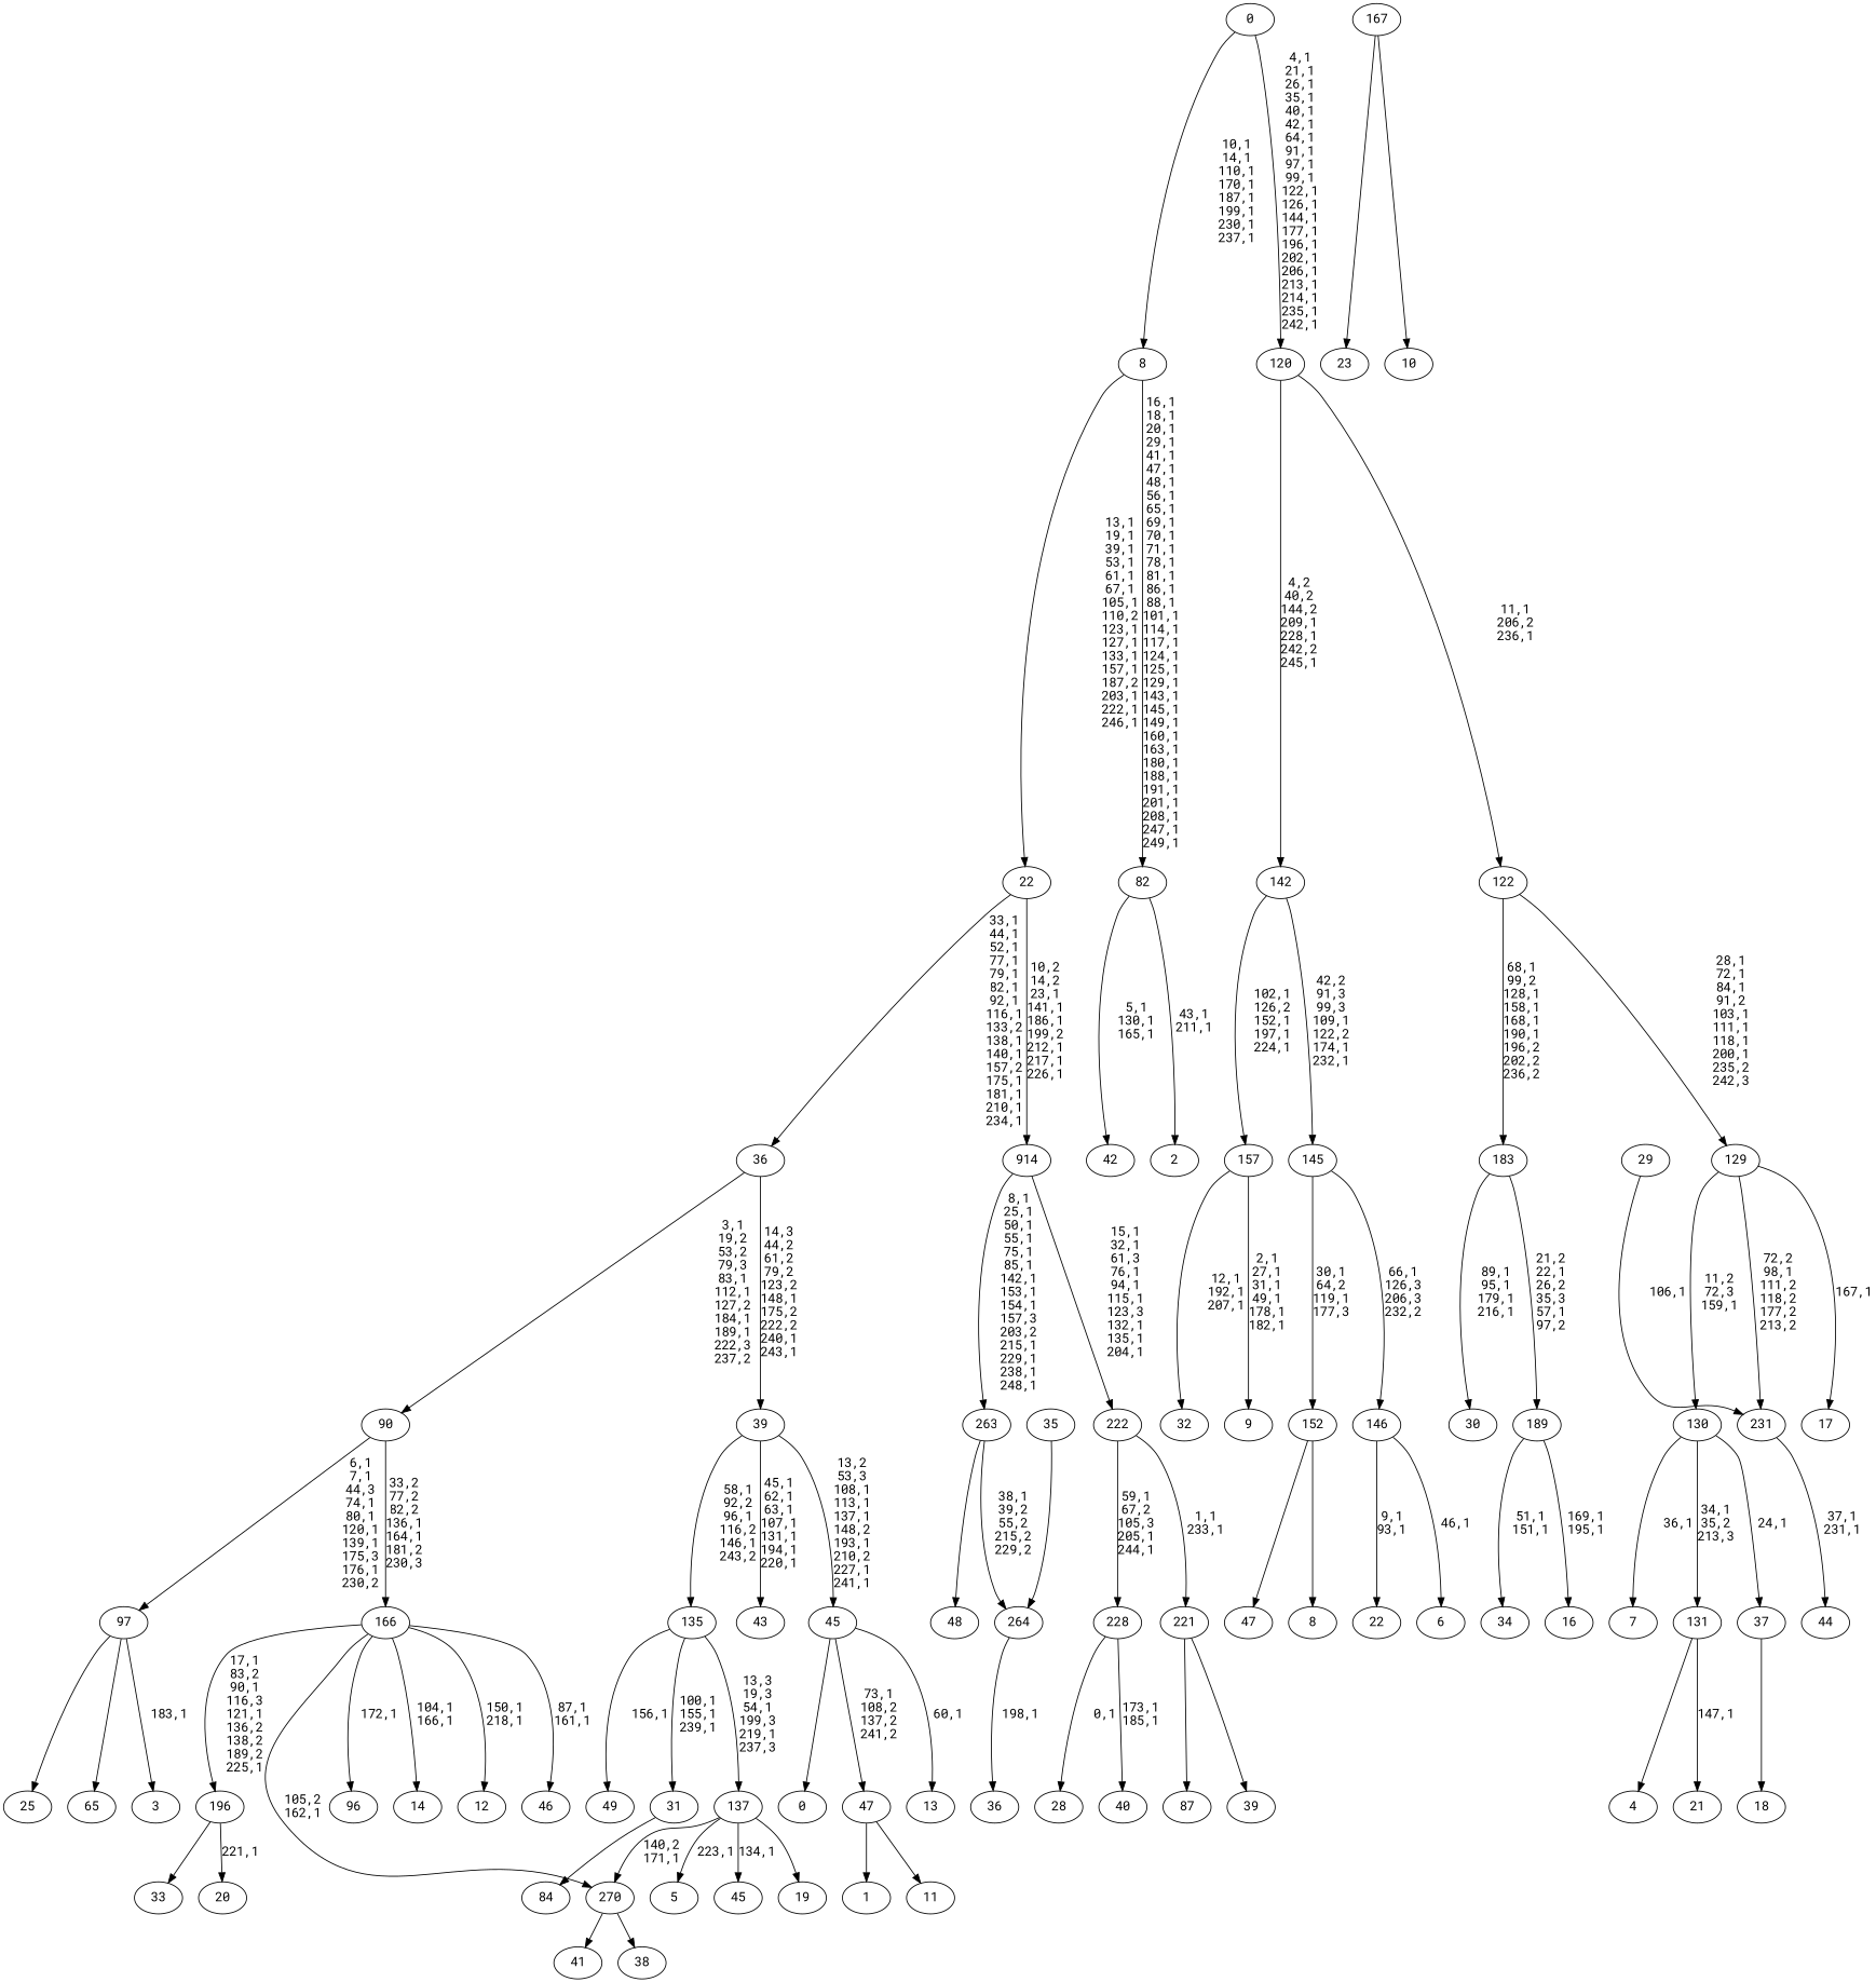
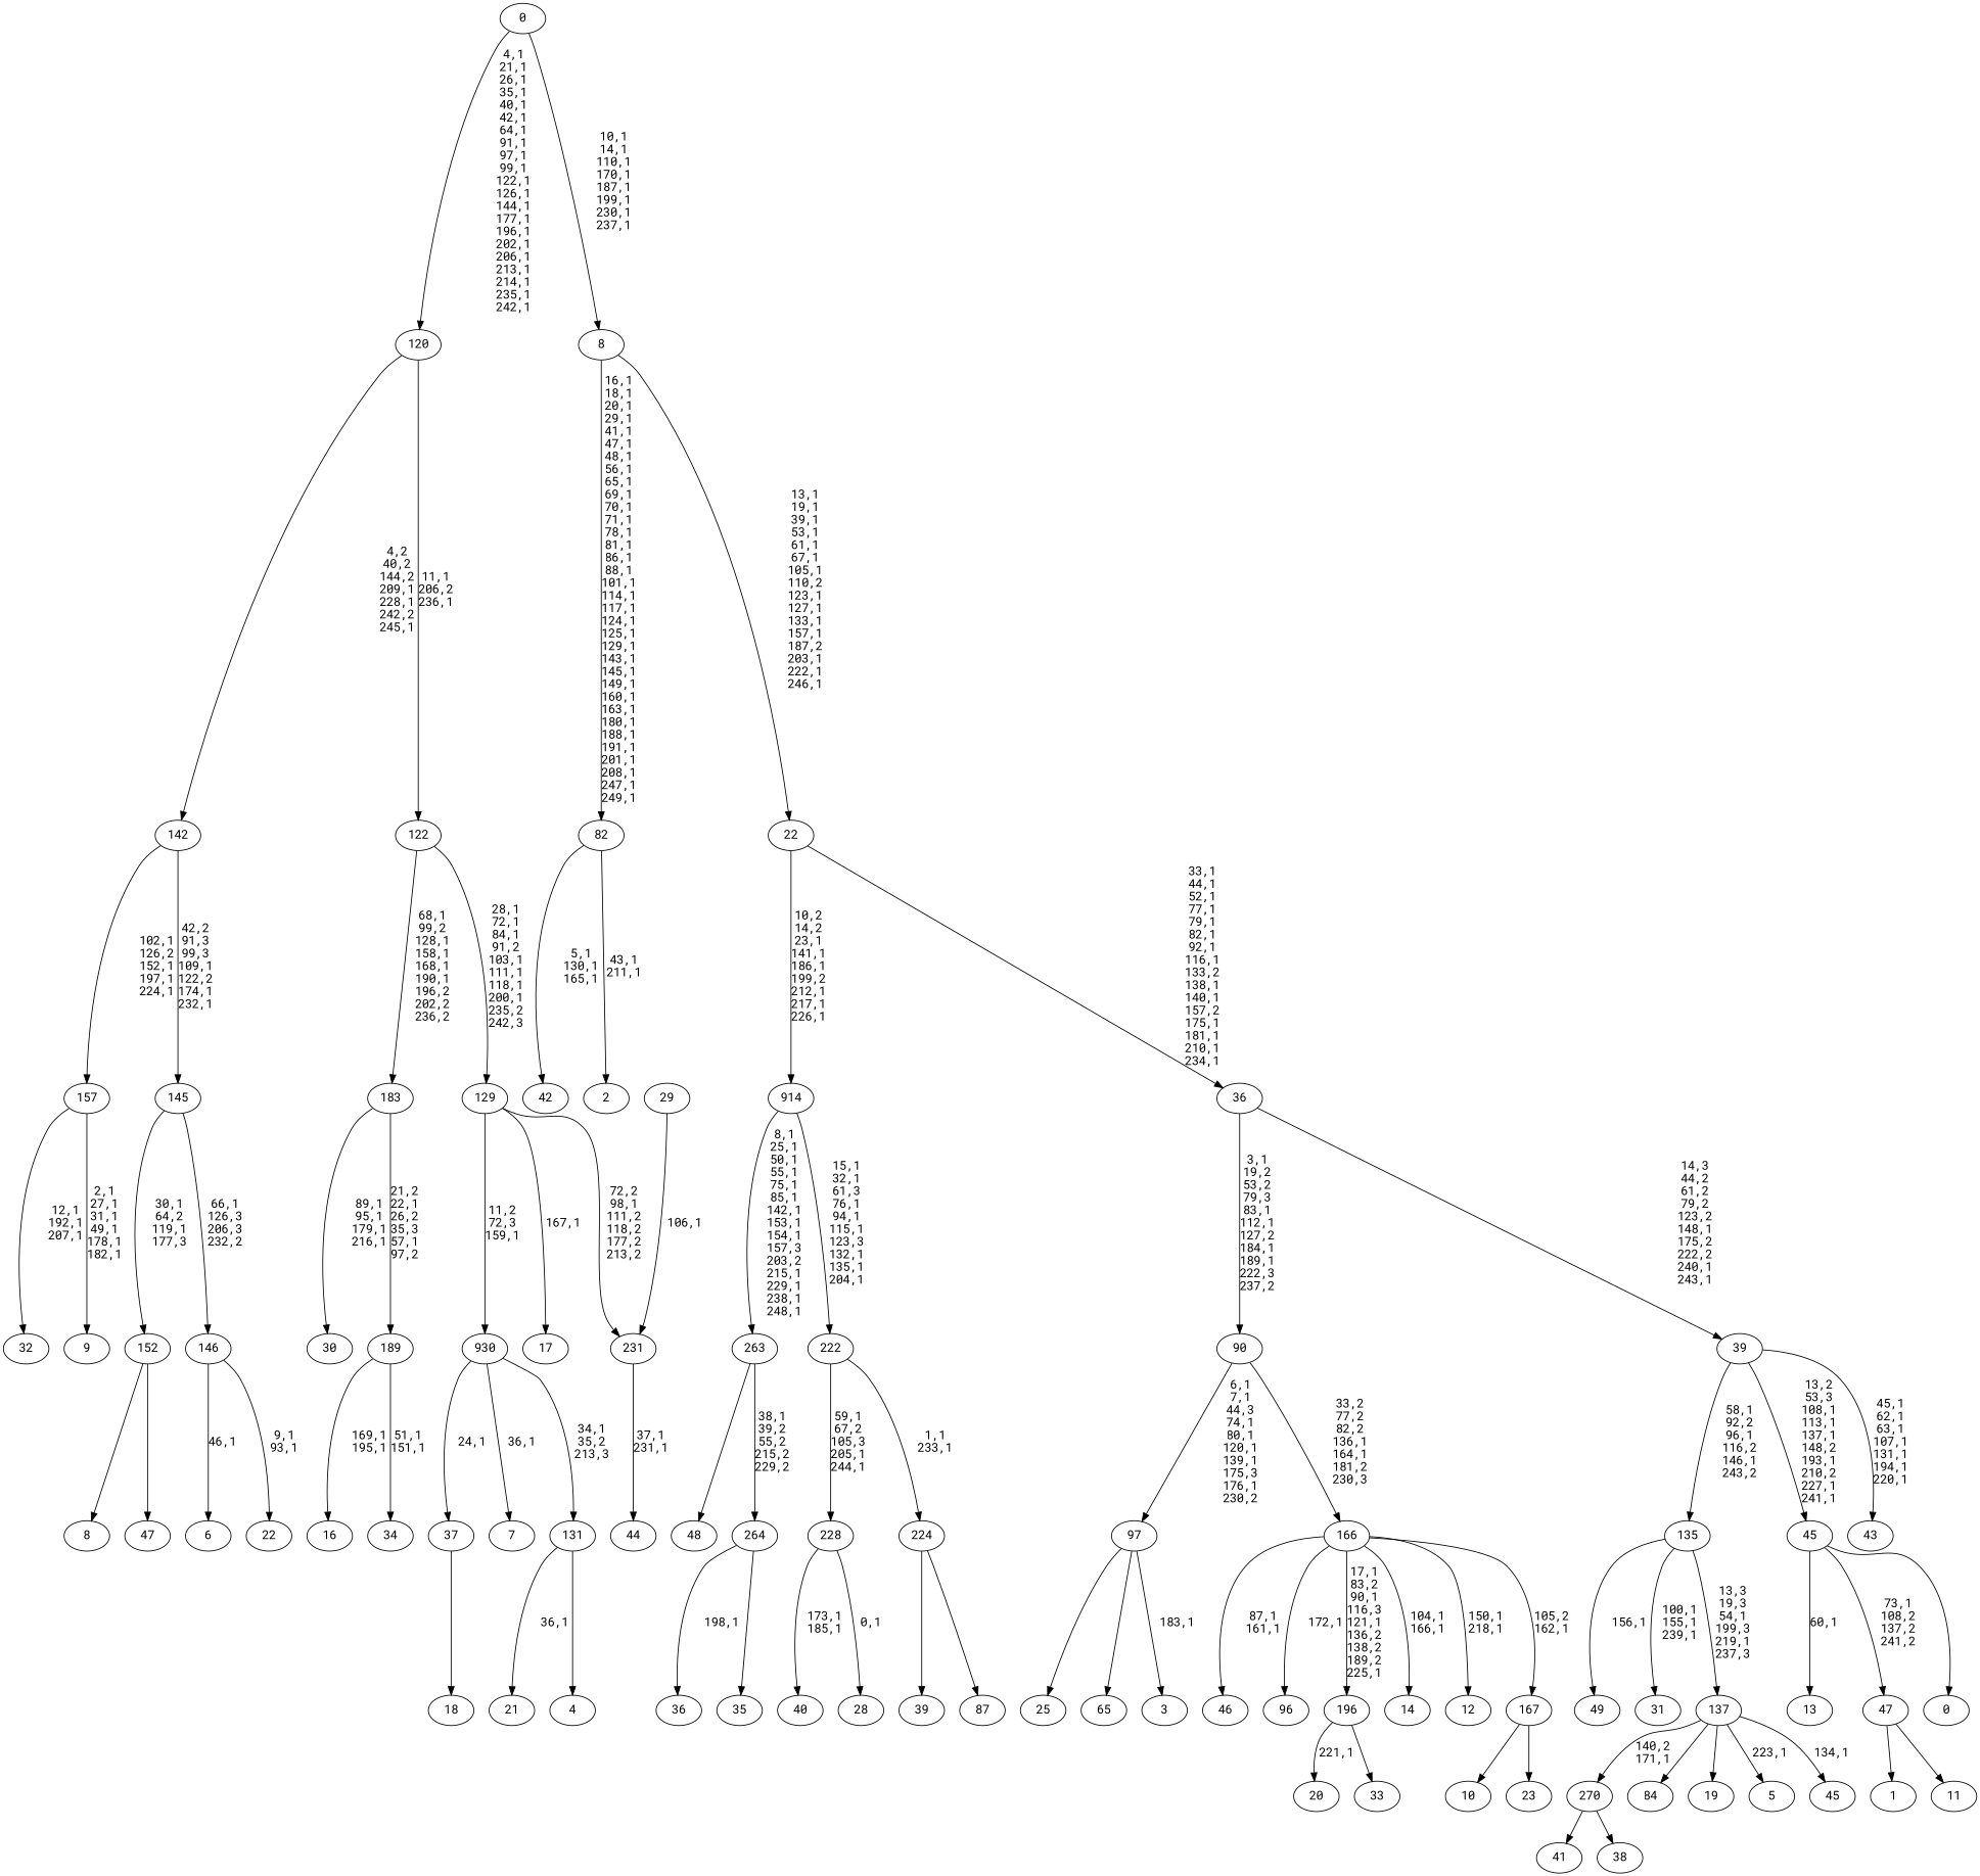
  digraph {
    fontname="Roboto Mono"
    node [fontname="Roboto Mono"]
    edge [fontname="Roboto Mono"]
    n1 [label=49]
    n2 [label=48]
    n3 [label=47]
    n4 [label=46]
    n5 [label=45]
    n6 [label=44]
    n7 [label=43]
    n8 [label=42]
    n9 [label=41]
    n10 [label=40]
    n11 [label=39]
    n12 [label=38]
    270
    n14 [label=37]
    n15 [label=18]
    n16 [label=36]
    n17 [label=35]
    264
    263
    n20 [label=34]
    n21 [label=33]
    n22 [label=32]
    n23 [label=31]
    n24 [label=30]
    n25 [label=29]
    231
    n27 [label=28]
    228
    n29 [label=87]
-   224 [label=221]
+   224
    222
    n32 [label=914]
    n33 [label=96]
    n34 [label=25]
    n35 [label=84]
    n36 [label=23]
    n37 [label=22]
    n38 [label=21]
    n39 [label=20]
    196
    n41 [label=19]
    n42 [label=17]
    n43 [label=16]
    n44 [label=189]
    183
    n46 [label=65]
    n47 [label=14]
    n48 [label=13]
    n49 [label=12]
    n50 [label=11]
    n51 [label=10]
    167
    166
    n54 [label=9]
    157
    n56 [label=8]
    152
    n58 [label=7]
    n59 [label=6]
    146
    145
    142
    n63 [label=5]
    137
    135
    n66 [label=4]
    131
-   130
+   130 [label=930]
    129
    122
    120
    n72 [label=3]
    97
    90
    n75 [label=2]
    82
    n77 [label=1]
    47
    n79 [label=0]
    45
    39
    36
    22
    8
    0
    270 -> n9
    270 -> n12
    n14 -> n15
    264 -> n16 [label="198,1"]
-   n17 -> 264
+   264 -> n17
    263 -> n2
    263 -> 264 [label="38,1\n39,2\n55,2\n215,2\n229,2"]
    n25 -> 231 [label="106,1"]
    231 -> n6 [label="37,1\n231,1"]
    228 -> n10 [label="173,1\n185,1"]
    228 -> n27 [label="0,1"]
    224 -> n11
    224 -> n29
    222 -> 228 [label="59,1\n67,2\n105,3\n205,1\n244,1"]
    222 -> 224 [label="1,1\n233,1"]
    n32 -> 263 [label="8,1\n25,1\n50,1\n55,1\n75,1\n85,1\n142,1\n153,1\n154,1\n157,3\n203,2\n215,1\n229,1\n238,1\n248,1"]
    n32 -> 222 [label="15,1\n32,1\n61,3\n76,1\n94,1\n115,1\n123,3\n132,1\n135,1\n204,1"]
    196 -> n21
    196 -> n39 [label="221,1"]
    n44 -> n20 [label="51,1\n151,1"]
    n44 -> n43 [label="169,1\n195,1"]
    183 -> n24 [label="89,1\n95,1\n179,1\n216,1"]
    183 -> n44 [label="21,2\n22,1\n26,2\n35,3\n57,1\n97,2"]
    167 -> n36
    167 -> n51
    166 -> n4 [label="87,1\n161,1"]
    166 -> n33 [label="172,1"]
    166 -> 196 [label="17,1\n83,2\n90,1\n116,3\n121,1\n136,2\n138,2\n189,2\n225,1"]
    166 -> n47 [label="104,1\n166,1"]
    166 -> n49 [label="150,1\n218,1"]
-   166 -> 270 [label="105,2\n162,1"]
+   166 -> 167 [label="105,2\n162,1"]
    157 -> n22 [label="12,1\n192,1\n207,1"]
    157 -> n54 [label="2,1\n27,1\n31,1\n49,1\n178,1\n182,1"]
    152 -> n3
    152 -> n56
    146 -> n37 [label="9,1\n93,1"]
    146 -> n59 [label="46,1"]
    145 -> 152 [label="30,1\n64,2\n119,1\n177,3"]
    145 -> 146 [label="66,1\n126,3\n206,3\n232,2"]
    142 -> 157 [label="102,1\n126,2\n152,1\n197,1\n224,1"]
    142 -> 145 [label="42,2\n91,3\n99,3\n109,1\n122,2\n174,1\n232,1"]
    137 -> n5 [label="134,1"]
    137 -> 270 [label="140,2\n171,1"]
-   n23 -> n35
+   137 -> n35
    137 -> n41
    137 -> n63 [label="223,1"]
    135 -> n1 [label="156,1"]
    135 -> n23 [label="100,1\n155,1\n239,1"]
    135 -> 137 [label="13,3\n19,3\n54,1\n199,3\n219,1\n237,3"]
-   131 -> n38 [label="147,1"]
+   131 -> n38 [label="36,1"]
    131 -> n66
    130 -> n14 [label="24,1"]
    130 -> n58 [label="36,1"]
    130 -> 131 [label="34,1\n35,2\n213,3"]
    129 -> 231 [label="72,2\n98,1\n111,2\n118,2\n177,2\n213,2"]
    129 -> n42 [label="167,1"]
    129 -> 130 [label="11,2\n72,3\n159,1"]
    122 -> 183 [label="68,1\n99,2\n128,1\n158,1\n168,1\n190,1\n196,2\n202,2\n236,2"]
    122 -> 129 [label="28,1\n72,1\n84,1\n91,2\n103,1\n111,1\n118,1\n200,1\n235,2\n242,3"]
    120 -> 142 [label="4,2\n40,2\n144,2\n209,1\n228,1\n242,2\n245,1"]
    120 -> 122 [label="11,1\n206,2\n236,1"]
    97 -> n34
    97 -> n46
    97 -> n72 [label="183,1"]
    90 -> 166 [label="33,2\n77,2\n82,2\n136,1\n164,1\n181,2\n230,3"]
    90 -> 97 [label="6,1\n7,1\n44,3\n74,1\n80,1\n120,1\n139,1\n175,3\n176,1\n230,2"]
    82 -> n8 [label="5,1\n130,1\n165,1"]
    82 -> n75 [label="43,1\n211,1"]
    47 -> n50
    47 -> n77
    45 -> n48 [label="60,1"]
    45 -> 47 [label="73,1\n108,2\n137,2\n241,2"]
    45 -> n79
    39 -> n7 [label="45,1\n62,1\n63,1\n107,1\n131,1\n194,1\n220,1"]
    39 -> 135 [label="58,1\n92,2\n96,1\n116,2\n146,1\n243,2"]
    39 -> 45 [label="13,2\n53,3\n108,1\n113,1\n137,1\n148,2\n193,1\n210,2\n227,1\n241,1"]
    36 -> 90 [label="3,1\n19,2\n53,2\n79,3\n83,1\n112,1\n127,2\n184,1\n189,1\n222,3\n237,2"]
    36 -> 39 [label="14,3\n44,2\n61,2\n79,2\n123,2\n148,1\n175,2\n222,2\n240,1\n243,1"]
    22 -> n32 [label="10,2\n14,2\n23,1\n141,1\n186,1\n199,2\n212,1\n217,1\n226,1"]
    22 -> 36 [label="33,1\n44,1\n52,1\n77,1\n79,1\n82,1\n92,1\n116,1\n133,2\n138,1\n140,1\n157,2\n175,1\n181,1\n210,1\n234,1"]
    8 -> 82 [label="16,1\n18,1\n20,1\n29,1\n41,1\n47,1\n48,1\n56,1\n65,1\n69,1\n70,1\n71,1\n78,1\n81,1\n86,1\n88,1\n101,1\n114,1\n117,1\n124,1\n125,1\n129,1\n143,1\n145,1\n149,1\n160,1\n163,1\n180,1\n188,1\n191,1\n201,1\n208,1\n247,1\n249,1"]
    8 -> 22 [label="13,1\n19,1\n39,1\n53,1\n61,1\n67,1\n105,1\n110,2\n123,1\n127,1\n133,1\n157,1\n187,2\n203,1\n222,1\n246,1"]
    0 -> 120 [label="4,1\n21,1\n26,1\n35,1\n40,1\n42,1\n64,1\n91,1\n97,1\n99,1\n122,1\n126,1\n144,1\n177,1\n196,1\n202,1\n206,1\n213,1\n214,1\n235,1\n242,1"]
    0 -> 8 [label="10,1\n14,1\n110,1\n170,1\n187,1\n199,1\n230,1\n237,1"]
  }
